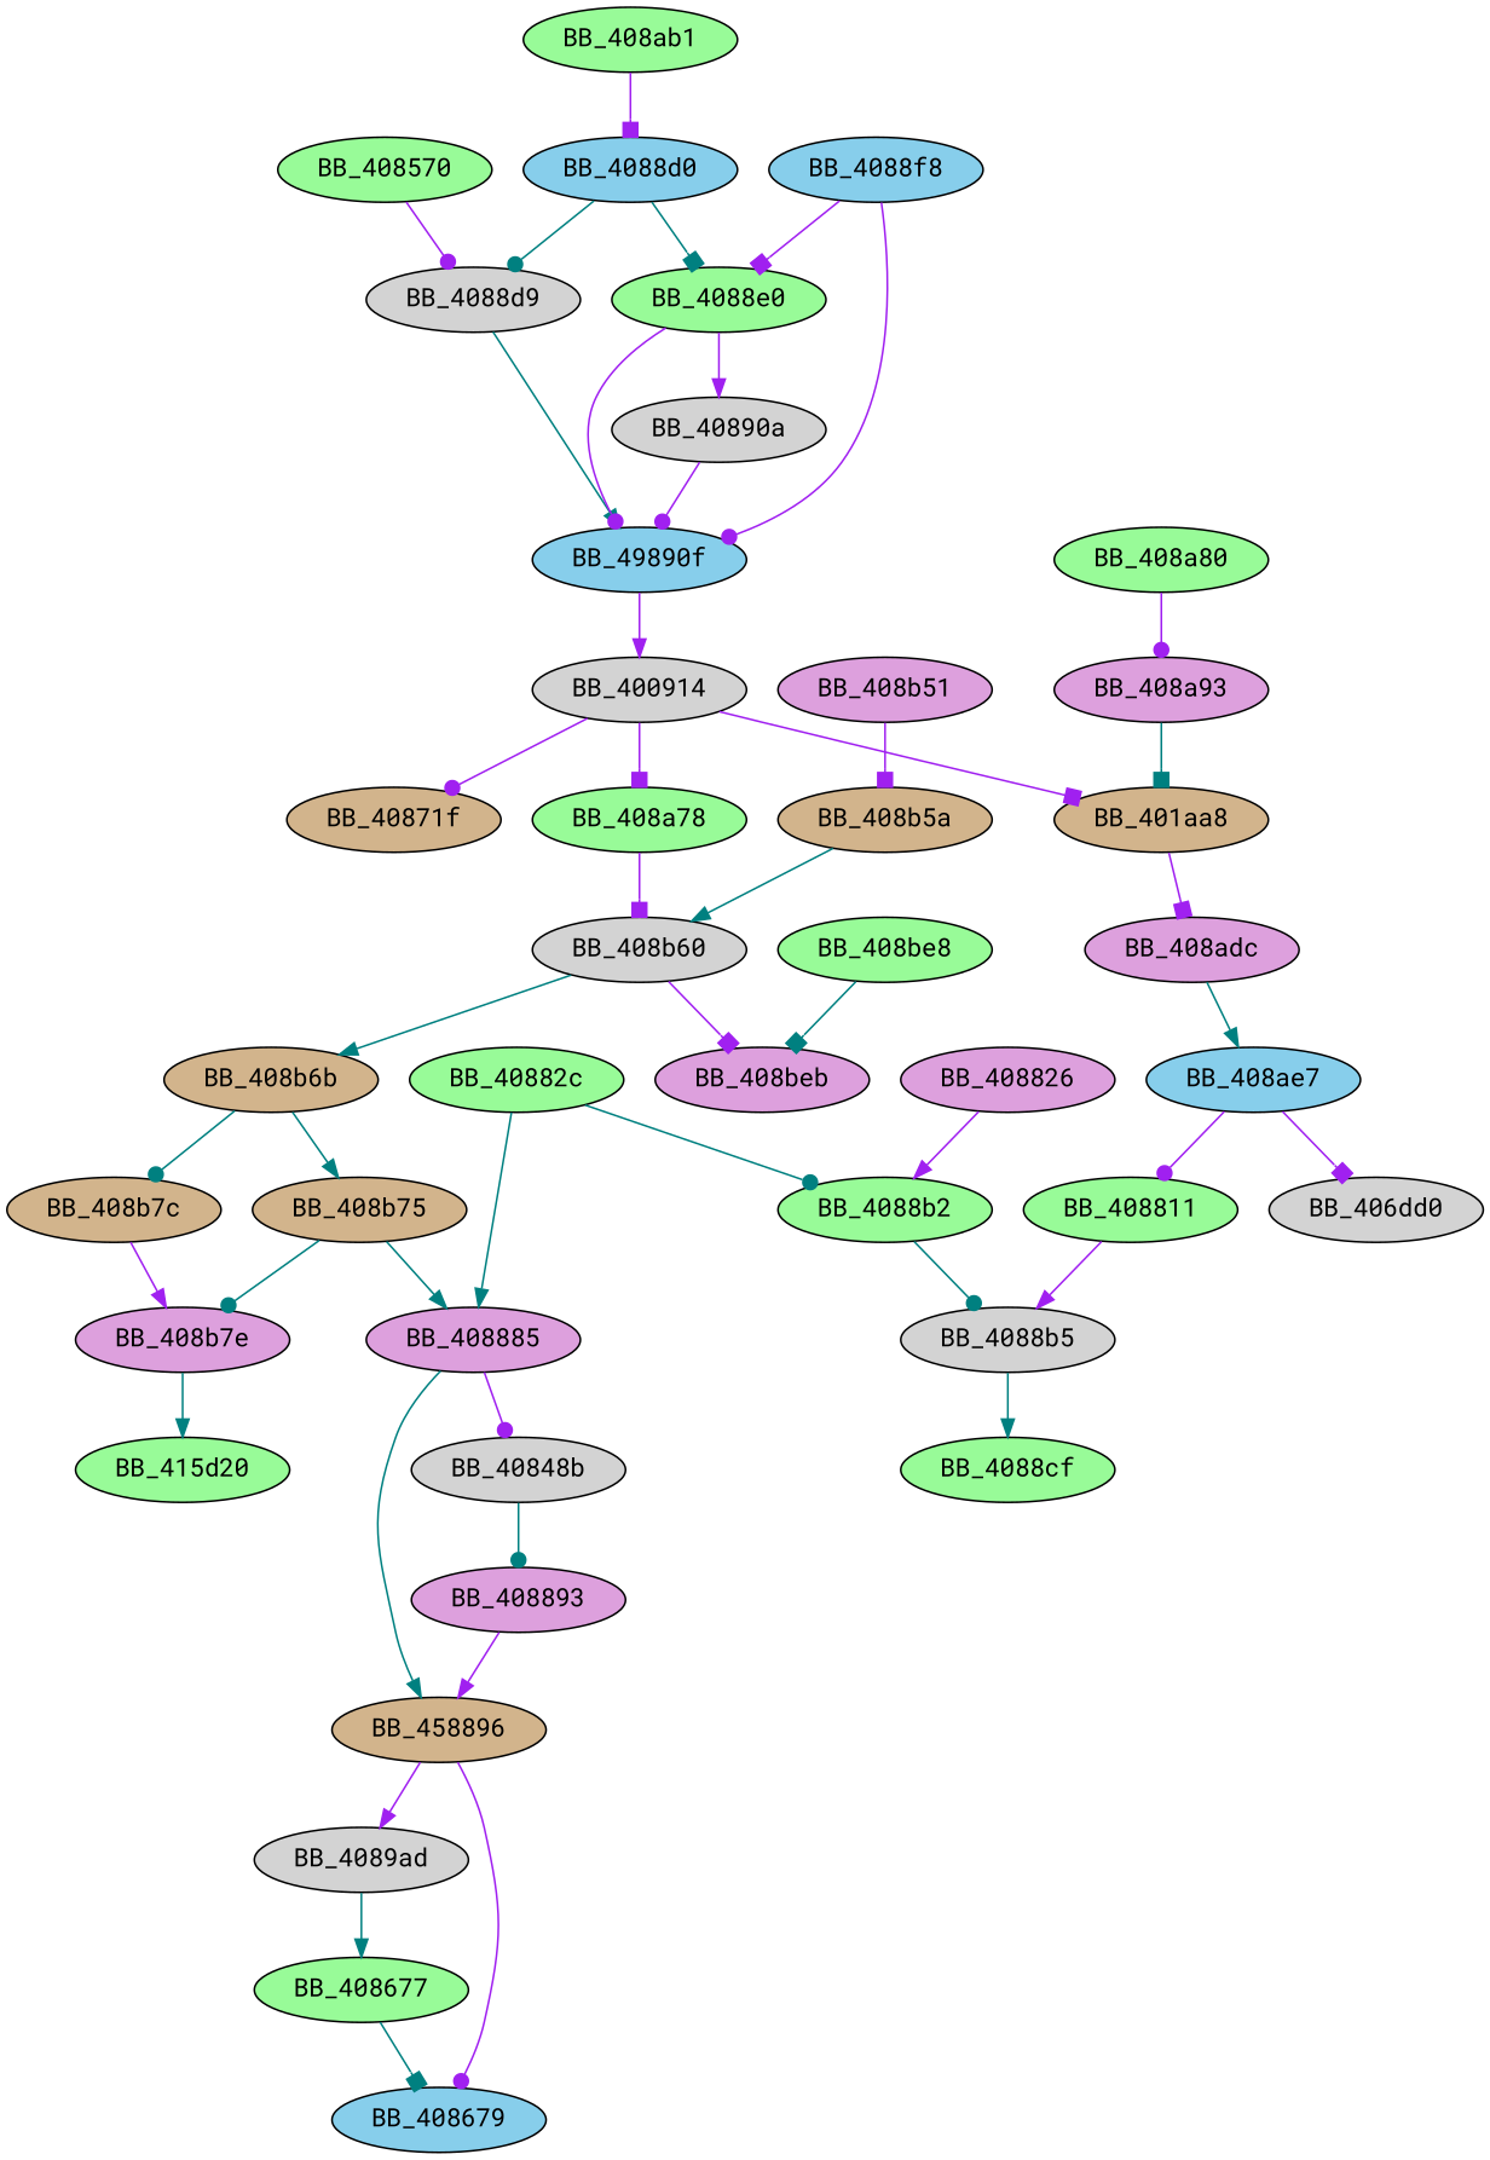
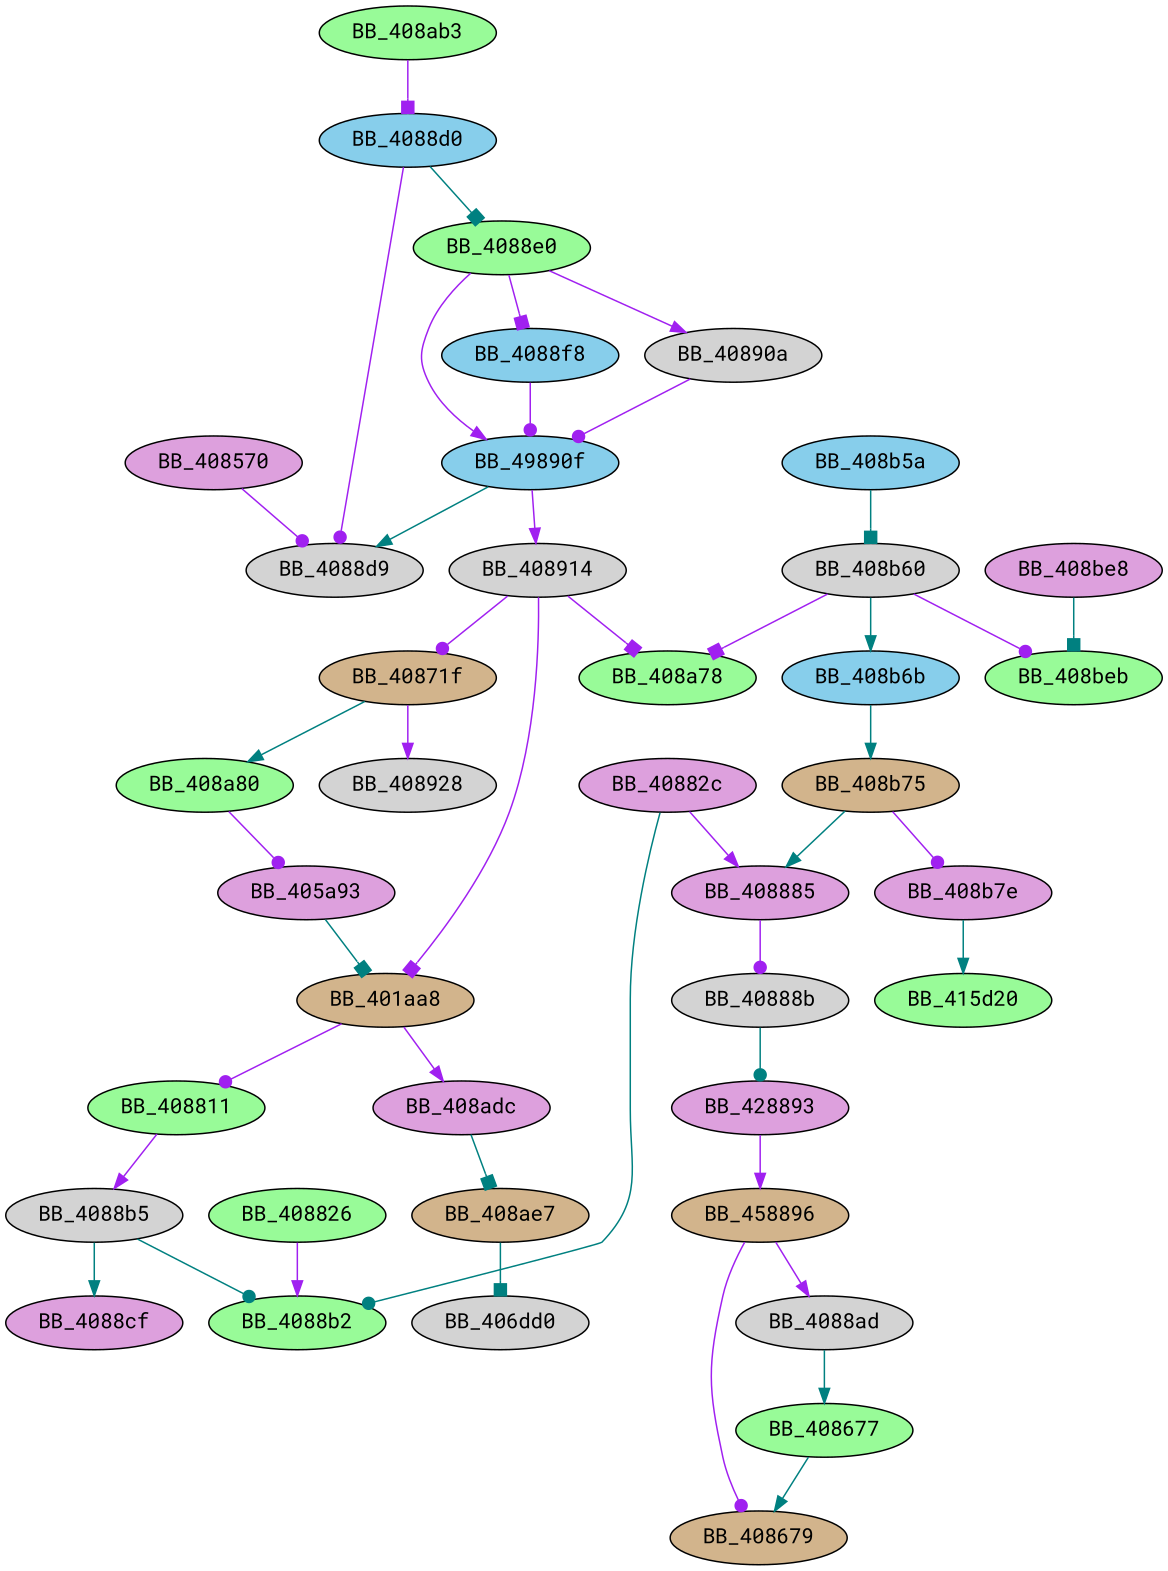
  digraph {
    fontname="Roboto Mono"
    node [fillcolor=plum fontname="Roboto Mono" style=filled]
    edge [arrowhead=normal color=purple fontname="Roboto Mono"]
    BB_4088d9 [fillcolor=lightgrey]
-   BB_408570 [fillcolor=palegreen]
-   BB_408ab3 [fillcolor=palegreen label=BB_408ab1]
+   BB_408570
+   BB_408ab3 [fillcolor=palegreen]
    BB_4088d0 [fillcolor=skyblue]
    BB_4088e0 [fillcolor=palegreen]
    BB_408677 [fillcolor=palegreen]
-   BB_408679 [fillcolor=skyblue]
+   BB_408679 [fillcolor=tan]
    BB_408811 [fillcolor=palegreen]
    BB_4088b5 [fillcolor=lightgrey]
-   BB_4088cf [fillcolor=palegreen]
+   BB_4088cf
    BB_4088b2 [fillcolor=palegreen]
-   BB_408826
-   BB_40882c [fillcolor=palegreen]
+   BB_408826 [fillcolor=palegreen]
+   BB_40882c
    BB_408885
-   BB_40888b [fillcolor=lightgrey label=BB_40848b]
+   BB_40888b [fillcolor=lightgrey]
    n16 [fillcolor=tan label=BB_458896]
-   BB_408893
-   BB_4088ad [fillcolor=lightgrey label=BB_4089ad]
+   BB_408893 [label=BB_428893]
+   BB_4088ad [fillcolor=lightgrey]
    n19 [fillcolor=skyblue label=BB_49890f]
    BB_4088f8 [fillcolor=skyblue]
    BB_40890a [fillcolor=lightgrey]
-   BB_408914 [fillcolor=lightgrey label=BB_400914]
+   BB_408914 [fillcolor=lightgrey]
    n23 [fillcolor=tan label=BB_40871f]
    BB_408a78 [fillcolor=palegreen]
    n25 [fillcolor=tan label=BB_401aa8]
+   BB_408928 [fillcolor=lightgrey]
    BB_408a80 [fillcolor=palegreen]
    BB_408b60 [fillcolor=lightgrey]
    BB_408adc
-   BB_408a93
-   BB_408b6b [fillcolor=tan]
-   BB_408beb
-   BB_408ae7 [fillcolor=skyblue]
+   BB_408a93 [label=BB_405a93]
+   BB_408b6b [fillcolor=skyblue]
+   BB_408beb [fillcolor=palegreen]
+   BB_408ae7 [fillcolor=tan]
    BB_408b75 [fillcolor=tan]
-   BB_408b7c [fillcolor=tan]
    BB_406dd0 [fillcolor=lightgrey]
-   BB_408b5a [fillcolor=tan]
-   BB_408b51
+   BB_408b5a [fillcolor=skyblue]
    BB_408b7e
    BB_415d20 [fillcolor=palegreen]
-   BB_408be8 [fillcolor=palegreen]
-   BB_4088d9 -> n19 [color=teal]
+   BB_408be8
+   n19 -> BB_4088d9 [color=teal]
    BB_408570 -> BB_4088d9 [arrowhead=dot]
    BB_408ab3 -> BB_4088d0 [arrowhead=box]
-   BB_4088d0 -> BB_4088d9 [arrowhead=dot color=teal]
+   BB_4088d0 -> BB_4088d9 [arrowhead=dot]
    BB_4088d0 -> BB_4088e0 [arrowhead=box color=teal]
-   BB_4088e0 -> n19 [arrowhead=dot]
-   BB_4088f8 -> BB_4088e0 [arrowhead=box]
+   BB_4088e0 -> n19
+   BB_4088e0 -> BB_4088f8 [arrowhead=box]
    BB_4088e0 -> BB_40890a
-   BB_408677 -> BB_408679 [arrowhead=box color=teal]
+   BB_408677 -> BB_408679 [color=teal]
    BB_408811 -> BB_4088b5
    BB_4088b5 -> BB_4088cf [color=teal]
-   BB_4088b2 -> BB_4088b5 [arrowhead=dot color=teal]
+   BB_4088b5 -> BB_4088b2 [arrowhead=dot color=teal]
    BB_408826 -> BB_4088b2
    BB_40882c -> BB_4088b2 [arrowhead=dot color=teal]
-   BB_40882c -> BB_408885 [color=teal]
+   BB_40882c -> BB_408885
    BB_408885 -> BB_40888b [arrowhead=dot]
-   BB_408885 -> n16 [color=teal]
    BB_40888b -> BB_408893 [arrowhead=dot color=teal]
    n16 -> BB_408679 [arrowhead=dot]
    n16 -> BB_4088ad
    BB_408893 -> n16
    BB_4088ad -> BB_408677 [color=teal]
    n19 -> BB_408914
    BB_4088f8 -> n19 [arrowhead=dot]
    BB_40890a -> n19 [arrowhead=dot]
    BB_408914 -> n23 [arrowhead=dot]
    BB_408914 -> BB_408a78 [arrowhead=box]
    BB_408914 -> n25 [arrowhead=box]
-   BB_408a78 -> BB_408b60 [arrowhead=box]
-   n25 -> BB_408adc [arrowhead=box]
+   n23 -> BB_408928
+   n23 -> BB_408a80 [color=teal]
+   BB_408b60 -> BB_408a78 [arrowhead=box]
+   n25 -> BB_408adc
    BB_408a80 -> BB_408a93 [arrowhead=dot]
    BB_408b60 -> BB_408b6b [color=teal]
-   BB_408b60 -> BB_408beb [arrowhead=box]
-   BB_408adc -> BB_408ae7 [color=teal]
+   BB_408b60 -> BB_408beb [arrowhead=dot]
+   BB_408adc -> BB_408ae7 [arrowhead=box color=teal]
    BB_408a93 -> n25 [arrowhead=box color=teal]
    BB_408b6b -> BB_408b75 [color=teal]
-   BB_408b6b -> BB_408b7c [arrowhead=dot color=teal]
-   BB_408ae7 -> BB_408811 [arrowhead=dot]
-   BB_408ae7 -> BB_406dd0 [arrowhead=box]
+   n25 -> BB_408811 [arrowhead=dot]
+   BB_408ae7 -> BB_406dd0 [arrowhead=box color=teal]
    BB_408b75 -> BB_408885 [color=teal]
-   BB_408b75 -> BB_408b7e [arrowhead=dot color=teal]
-   BB_408b7c -> BB_408b7e
-   BB_408b5a -> BB_408b60 [color=teal]
-   BB_408b51 -> BB_408b5a [arrowhead=box]
+   BB_408b75 -> BB_408b7e [arrowhead=dot]
+   BB_408b5a -> BB_408b60 [arrowhead=box color=teal]
    BB_408b7e -> BB_415d20 [color=teal]
    BB_408be8 -> BB_408beb [arrowhead=box color=teal]
  }
